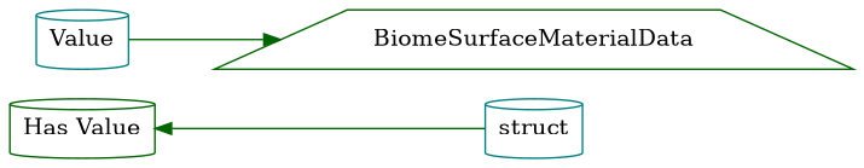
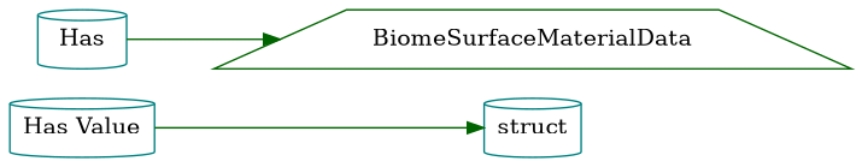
  digraph {
    rankdir=LR
    node [color=teal shape=cylinder]
    edge [color=darkgreen]
    n1 [label=struct]
    n2 [color=darkgreen label=BiomeSurfaceMaterialData shape=trapezium]
-   n3 [color=darkgreen label="Has Value"]
-   n4 [label=Value]
+   n3 [label="Has Value"]
+   n4 [label=Has]
    subgraph sub_1 {
      rank=max
      n1
      n2
    }
-   n1 -> n3
+   n3 -> n1
    n4 -> n2
  }
